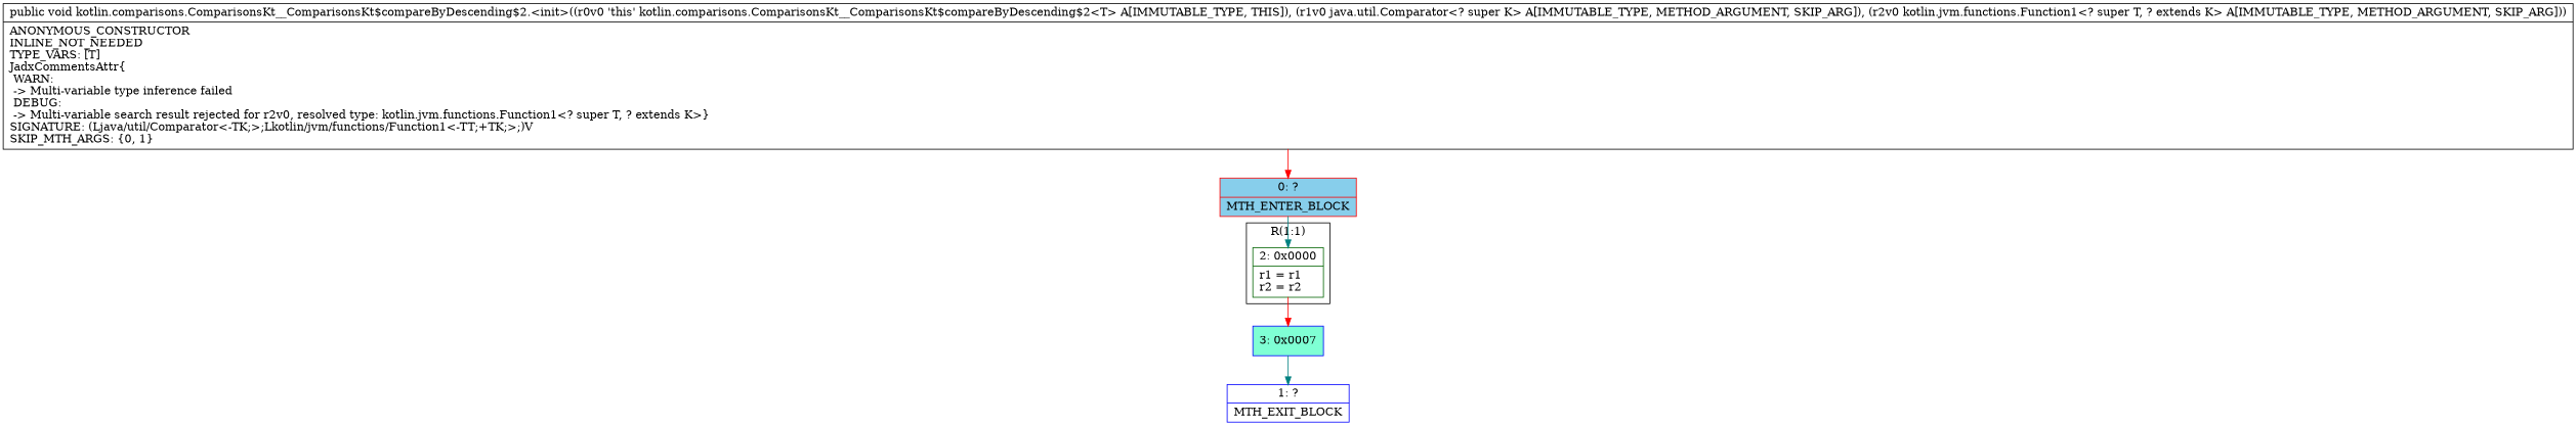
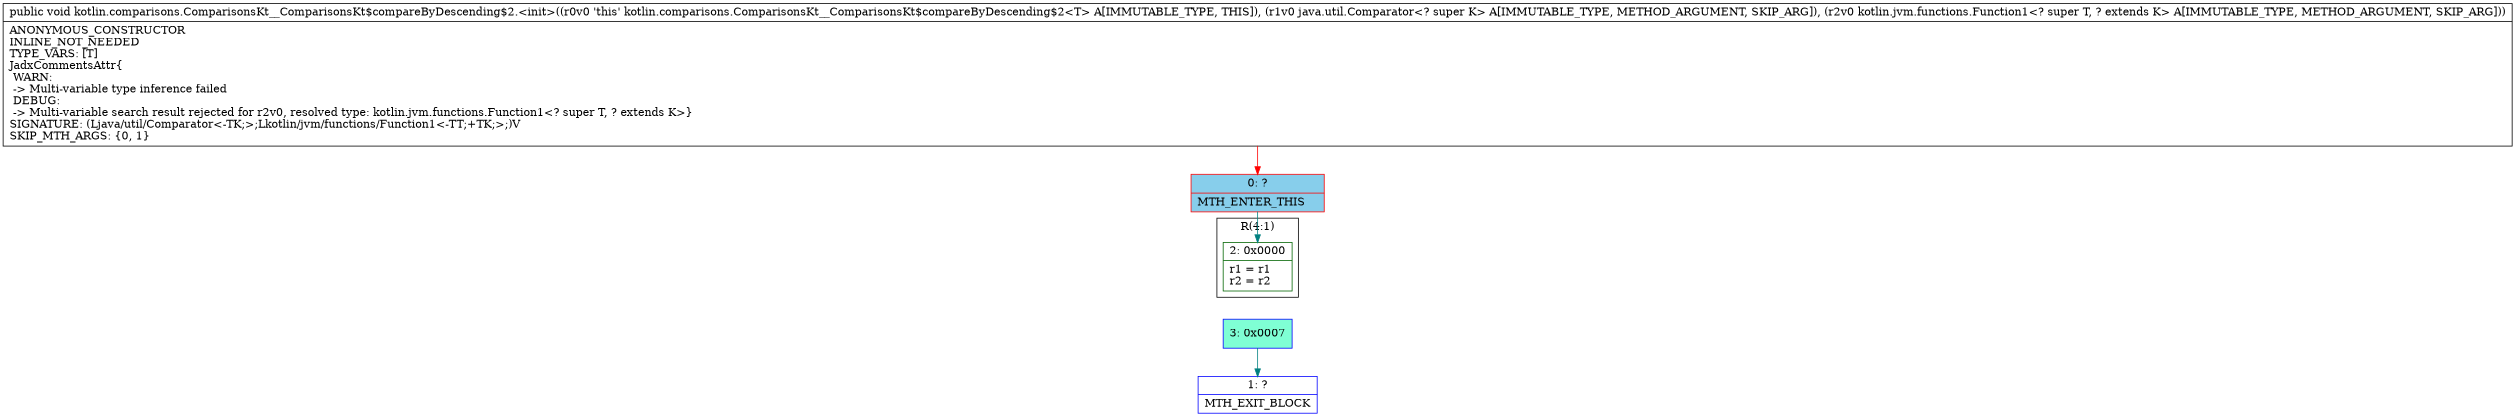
  digraph {
    node [color=blue fillcolor=white shape=record style=filled]
    edge [color=red]
    n1 [color=darkgreen label="{2\:\ 0x0000|r1 = r1\lr2 = r2\l}"]
    n2 [fillcolor=aquamarine label="{3\:\ 0x0007}"]
    n3 [label="{1\:\ ?|MTH_EXIT_BLOCK\l}"]
-   n4 [color=red fillcolor=skyblue label="{0\:\ ?|MTH_ENTER_BLOCK\l}"]
+   n4 [color=red fillcolor=skyblue label="{0\:\ ?|MTH_ENTER_THIS\l}"]
    n5 [color=black label="{public void kotlin.comparisons.ComparisonsKt__ComparisonsKt$compareByDescending$2.\<init\>((r0v0 'this' kotlin.comparisons.ComparisonsKt__ComparisonsKt$compareByDescending$2\<T\> A[IMMUTABLE_TYPE, THIS]), (r1v0 java.util.Comparator\<? super K\> A[IMMUTABLE_TYPE, METHOD_ARGUMENT, SKIP_ARG]), (r2v0 kotlin.jvm.functions.Function1\<? super T, ? extends K\> A[IMMUTABLE_TYPE, METHOD_ARGUMENT, SKIP_ARG]))  | ANONYMOUS_CONSTRUCTOR\lINLINE_NOT_NEEDED\lTYPE_VARS: [T]\lJadxCommentsAttr\{\l WARN: \l \-\> Multi\-variable type inference failed\l DEBUG: \l \-\> Multi\-variable search result rejected for r2v0, resolved type: kotlin.jvm.functions.Function1\<? super T, ? extends K\>\}\lSIGNATURE: (Ljava\/util\/Comparator\<\-TK;\>;Lkotlin\/jvm\/functions\/Function1\<\-TT;+TK;\>;)V\lSKIP_MTH_ARGS: \{0, 1\}\l}"]
    subgraph cluster_1 {
-     label="R(1:1)"
+     label="R(4:1)"
      n1
    }
-   n1 -> n2
    n2 -> n3 [color=teal]
    n4 -> n1 [color=teal]
    n5 -> n4
  }
